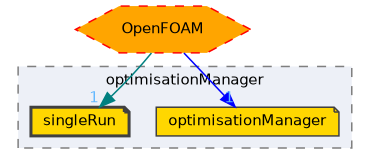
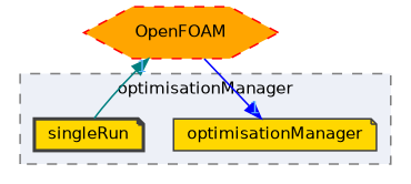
  digraph {
    compound=true
    fontname="DejaVu Sans"
    node [color=grey25 fillcolor=gold fontname="DejaVu Sans" fontsize=10 shape=note]
    edge [fontcolor=steelblue1 fontname="DejaVu Sans" fontsize=10 headlabel=1 labeldistance=1.5 labelfontname=Helvetica labelfontsize=10]
    n1 [height=0.2 label=optimisationManager style=filled width=0.4]
    n2 [height=0.2 label=singleRun style="filled,bold" width=0.4]
    n3 [color=red fillcolor=orange height=0.2 label=OpenFOAM shape=hexagon style="filled,dashed" width=0.4]
    subgraph cluster_1 {
      bgcolor="#edf0f7"
      fontsize=10
      label=optimisationManager
      pencolor=grey50
      style="filled,dashed"
      n1
      n2
    }
-   n3 -> n2 [color=teal]
+   n2 -> n3 [color=teal]
    n3 -> n1 [color=blue]
  }
